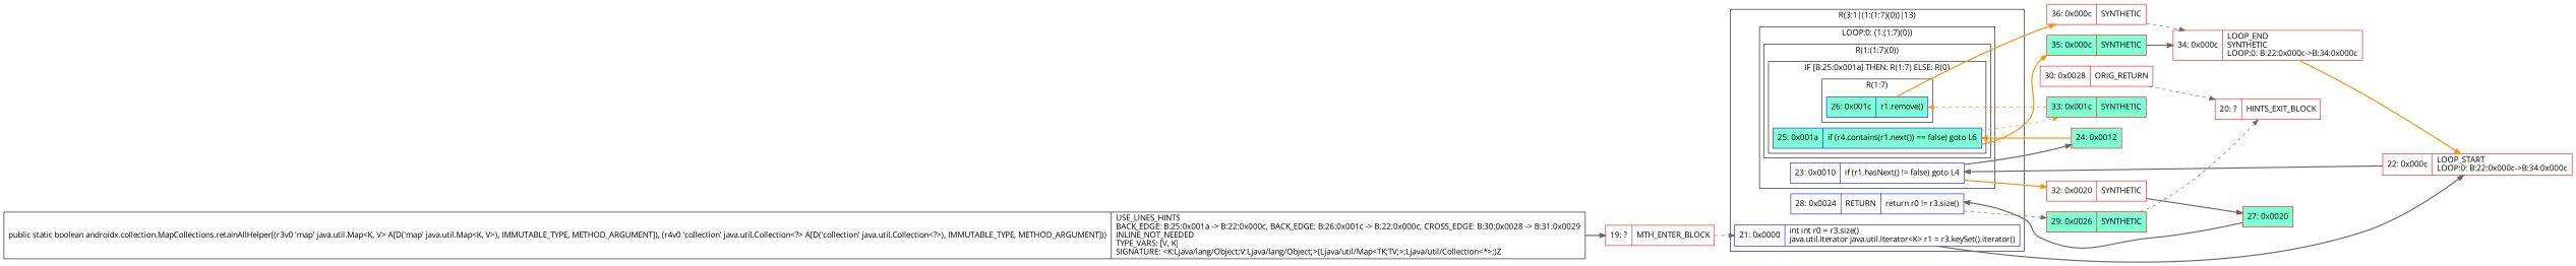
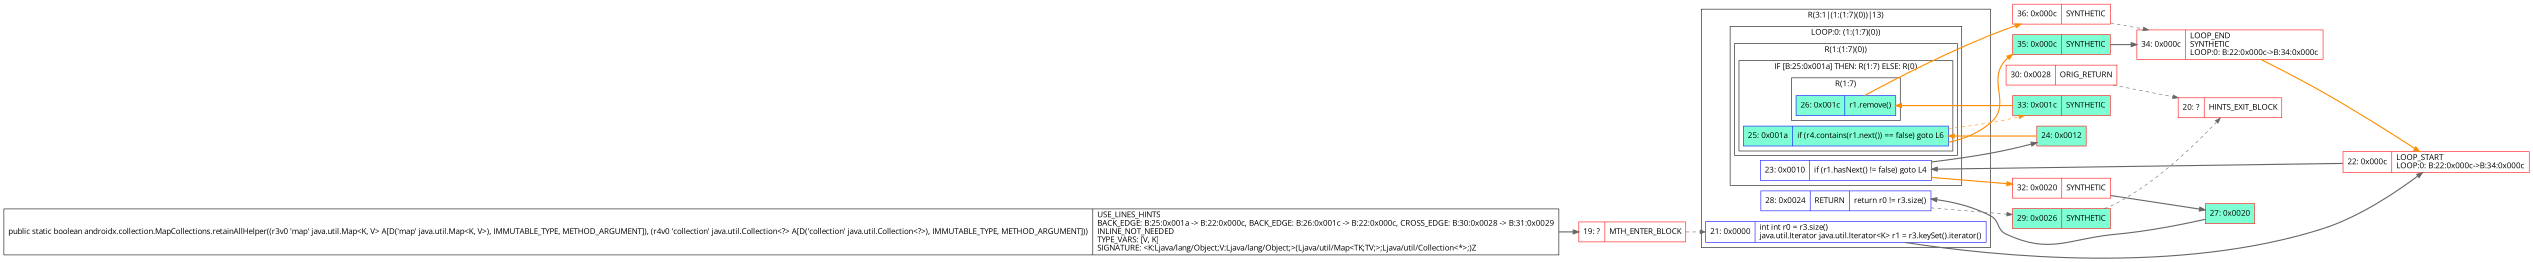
  digraph {
    fontname="Open Sans"
    rankdir=LR
    node [color=red fillcolor=white fontname="Open Sans" shape=record style=filled]
    edge [color=gray40 fontname="Open Sans" style=bold]
    n1 [color=blue fillcolor=aquamarine label="{26\:\ 0x001c|r1.remove()\l}"]
    n2 [color=blue fillcolor=aquamarine label="{25\:\ 0x001a|if (r4.contains(r1.next()) == false) goto L6\l}"]
    n3 [color=blue label="{23\:\ 0x0010|if (r1.hasNext() != false) goto L4\l}"]
    n4 [color=blue label="{21\:\ 0x0000|int int r0 = r3.size()\ljava.util.Iterator java.util.Iterator\<K\> r1 = r3.keySet().iterator()\l}"]
    n5 [color=blue label="{28\:\ 0x0024|RETURN\l|return r0 != r3.size()\l}"]
    n6 [label="{36\:\ 0x000c|SYNTHETIC\l}"]
    n7 [fillcolor=aquamarine label="{33\:\ 0x001c|SYNTHETIC\l}"]
    n8 [fillcolor=aquamarine label="{35\:\ 0x000c|SYNTHETIC\l}"]
    n9 [fillcolor=aquamarine label="{24\:\ 0x0012}"]
    n10 [label="{32\:\ 0x0020|SYNTHETIC\l}"]
    n11 [label="{22\:\ 0x000c|LOOP_START\lLOOP:0: B:22:0x000c\-\>B:34:0x000c\l}"]
    n12 [fillcolor=aquamarine label="{29\:\ 0x0026|SYNTHETIC\l}"]
    n13 [fillcolor=aquamarine label="{27\:\ 0x0020}"]
    n14 [label="{34\:\ 0x000c|LOOP_END\lSYNTHETIC\lLOOP:0: B:22:0x000c\-\>B:34:0x000c\l}"]
    n15 [label="{20\:\ ?|HINTS_EXIT_BLOCK\l}"]
    n16 [label="{30\:\ 0x0028|ORIG_RETURN\l}"]
    n17 [label="{19\:\ ?|MTH_ENTER_BLOCK\l}"]
    n18 [label="{public static boolean androidx.collection.MapCollections.retainAllHelper((r3v0 'map' java.util.Map\<K, V\> A[D('map' java.util.Map\<K, V\>), IMMUTABLE_TYPE, METHOD_ARGUMENT]), (r4v0 'collection' java.util.Collection\<?\> A[D('collection' java.util.Collection\<?\>), IMMUTABLE_TYPE, METHOD_ARGUMENT]))  | USE_LINES_HINTS\lBACK_EDGE: B:25:0x001a \-\> B:22:0x000c, BACK_EDGE: B:26:0x001c \-\> B:22:0x000c, CROSS_EDGE: B:30:0x0028 \-\> B:31:0x0029\lINLINE_NOT_NEEDED\lTYPE_VARS: [V, K]\lSIGNATURE: \<K:Ljava\/lang\/Object;V:Ljava\/lang\/Object;\>(Ljava\/util\/Map\<TK;TV;\>;Ljava\/util\/Collection\<*\>;)Z\l}" color=""]
    subgraph cluster_1 {
      label="R(3:1|(1:(1:7)(0))|13)"
      n4
      n5
      subgraph cluster_2 {
        label="LOOP:0: (1:(1:7)(0))"
        n3
        subgraph cluster_3 {
          label="R(1:(1:7)(0))"
          subgraph cluster_4 {
            label="IF [B:25:0x001a] THEN: R(1:7) ELSE: R(0)"
            n2
            subgraph cluster_5 {
              label="R(1:7)"
              n1
            }
            subgraph cluster_6 {
              label="R(0)"
            }
          }
        }
      }
    }
    n1 -> n6 [color=darkorange]
    n2 -> n7 [color=darkorange style=dashed]
    n2 -> n8 [color=darkorange]
    n3 -> n9
    n3 -> n10 [color=darkorange]
    n4 -> n11
    n5 -> n12 [style=dashed]
    n6 -> n14 [style=dashed]
-   n7 -> n1 [color=darkorange style=dashed]
+   n7 -> n1 [color=darkorange]
    n8 -> n14
    n9 -> n2 [color=darkorange]
    n10 -> n13
    n11 -> n3
    n12 -> n15 [style=dashed]
    n13 -> n5
    n14 -> n11 [color=darkorange]
    n16 -> n15 [style=dashed]
    n17 -> n4 [style=dashed]
    n18 -> n17
  }
